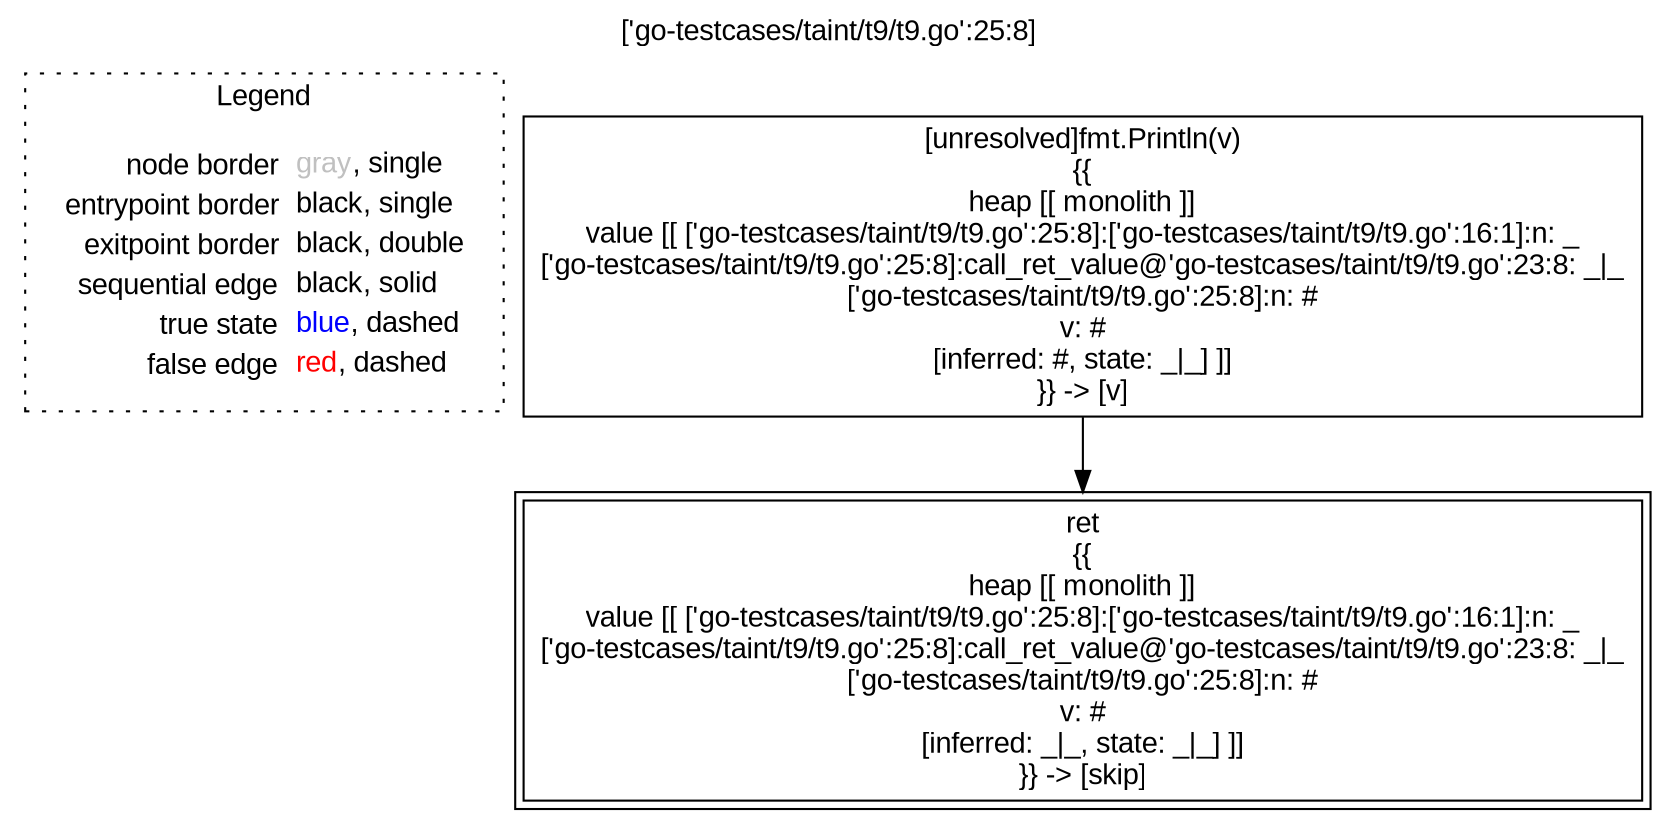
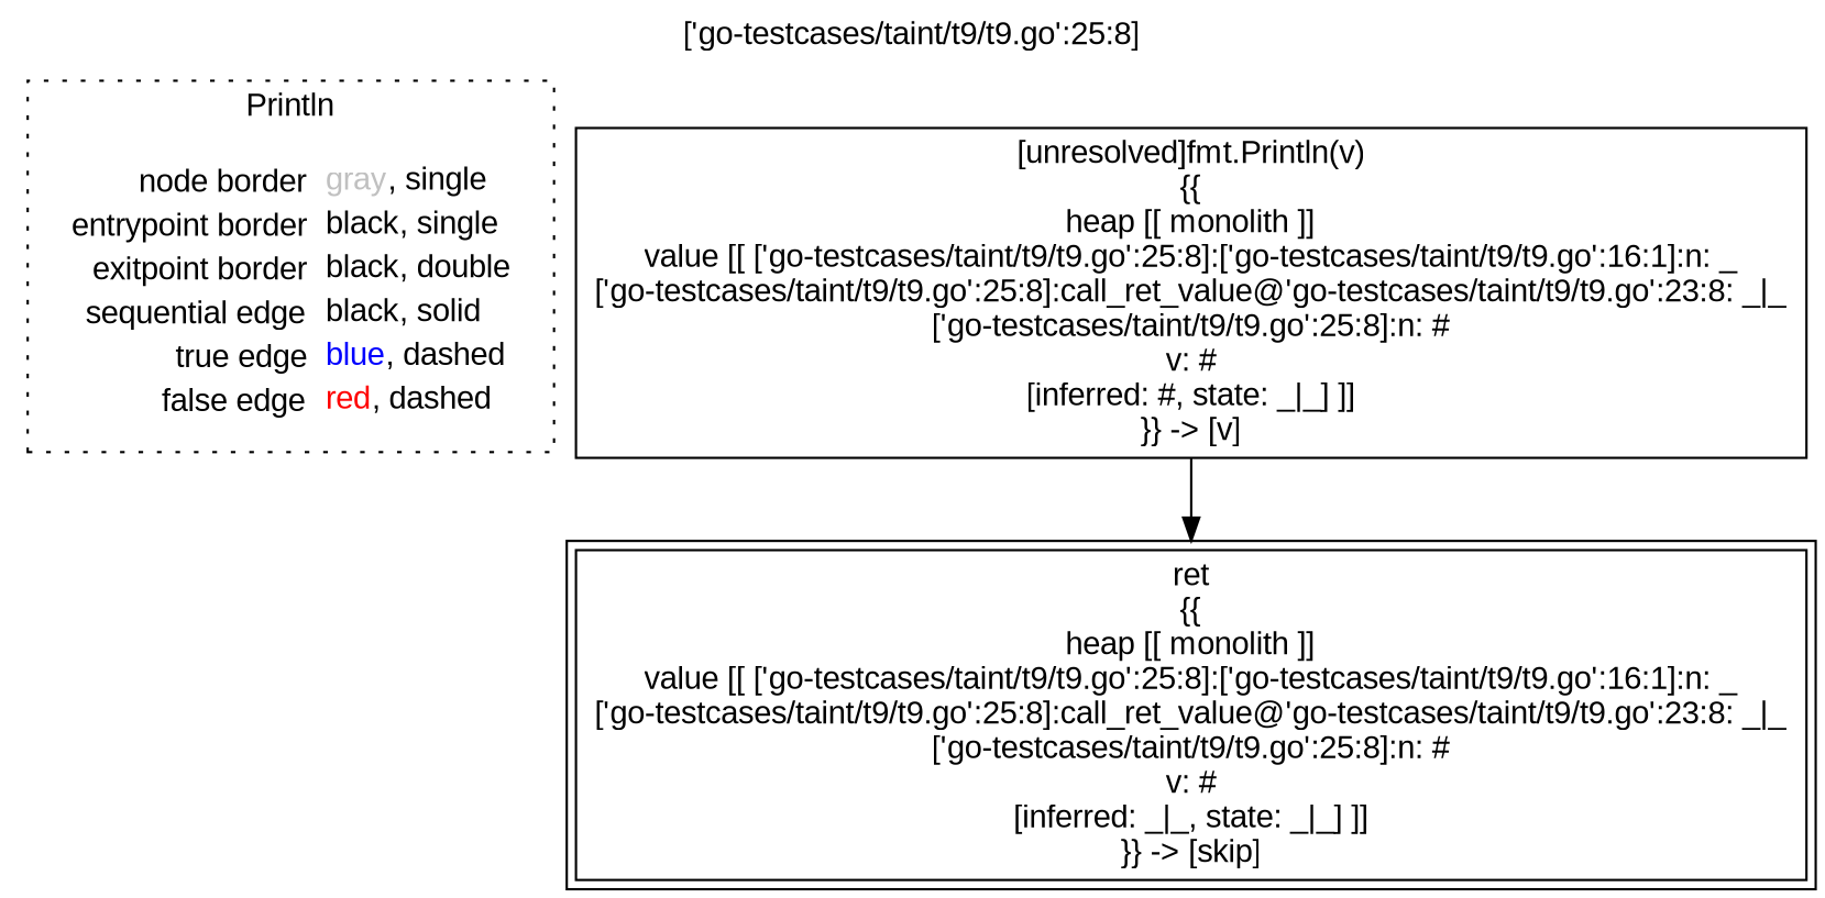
  digraph {
    label="['go-testcases/taint/t9/t9.go':25:8]"
    labelloc=t
    fontname="Liberation Sans"
    node [shape=rect fontname="Liberation Sans" color=black]
-   n1 [label=<<table border="0" cellpadding="2" cellspacing="0" cellborder="0"><tr><td align="right">node border&nbsp;</td><td align="left"><font color="gray">gray</font>, single</td></tr><tr><td align="right">entrypoint border&nbsp;</td><td align="left"><font color="black">black</font>, single</td></tr><tr><td align="right">exitpoint border&nbsp;</td><td align="left"><font color="black">black</font>, double</td></tr><tr><td align="right">sequential edge&nbsp;</td><td align="left"><font color="black">black</font>, solid</td></tr><tr><td align="right">true state&nbsp;</td><td align="left"><font color="blue">blue</font>, dashed</td></tr><tr><td align="right">false edge&nbsp;</td><td align="left"><font color="red">red</font>, dashed</td></tr></table>> shape=plaintext color=""]
+   n1 [label=<<table border="0" cellpadding="2" cellspacing="0" cellborder="0"><tr><td align="right">node border&nbsp;</td><td align="left"><font color="gray">gray</font>, single</td></tr><tr><td align="right">entrypoint border&nbsp;</td><td align="left"><font color="black">black</font>, single</td></tr><tr><td align="right">exitpoint border&nbsp;</td><td align="left"><font color="black">black</font>, double</td></tr><tr><td align="right">sequential edge&nbsp;</td><td align="left"><font color="black">black</font>, solid</td></tr><tr><td align="right">true edge&nbsp;</td><td align="left"><font color="blue">blue</font>, dashed</td></tr><tr><td align="right">false edge&nbsp;</td><td align="left"><font color="red">red</font>, dashed</td></tr></table>> shape=plaintext color=""]
    n2 [label=<[unresolved]fmt.Println(v)<BR/>{{<BR/>heap [[ monolith ]]<BR/>value [[ ['go-testcases/taint/t9/t9.go':25:8]:['go-testcases/taint/t9/t9.go':16:1]:n: _<BR/>['go-testcases/taint/t9/t9.go':25:8]:call_ret_value@'go-testcases/taint/t9/t9.go':23:8: _|_<BR/>['go-testcases/taint/t9/t9.go':25:8]:n: #<BR/>v: #<BR/>[inferred: #, state: _|_] ]]<BR/>}} -&gt; [v]>]
    n3 [label=<ret<BR/>{{<BR/>heap [[ monolith ]]<BR/>value [[ ['go-testcases/taint/t9/t9.go':25:8]:['go-testcases/taint/t9/t9.go':16:1]:n: _<BR/>['go-testcases/taint/t9/t9.go':25:8]:call_ret_value@'go-testcases/taint/t9/t9.go':23:8: _|_<BR/>['go-testcases/taint/t9/t9.go':25:8]:n: #<BR/>v: #<BR/>[inferred: _|_, state: _|_] ]]<BR/>}} -&gt; [skip]> peripheries=2]
    subgraph cluster_1 {
-     label=Legend
+     label=Println
      style=dotted
      n1
    }
    n2 -> n3 [color=black fontname="Liberation Sans"]
  }
